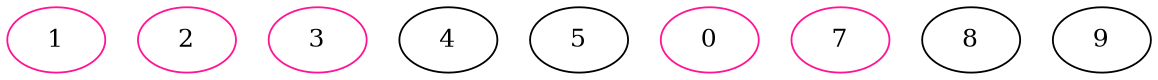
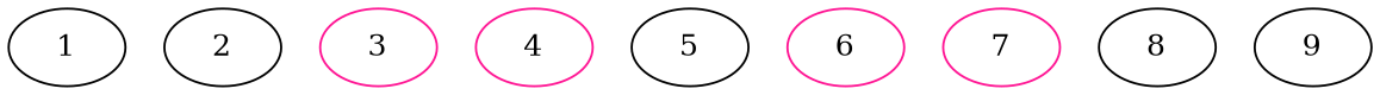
  graph {
    graphics="[ ]"
    labelGraphics="[ ]"
    version=0
    node [LabelGraphics="[ type \"text\" ]" shape=oval color=black]
-   1 [color=deeppink]
-   2 [color=deeppink]
+   1
+   2
    3 [color=deeppink]
-   4
+   4 [color=deeppink]
    5
-   6 [color=deeppink label=0]
+   6 [color=deeppink]
    7 [color=deeppink]
    8
    9
  }
